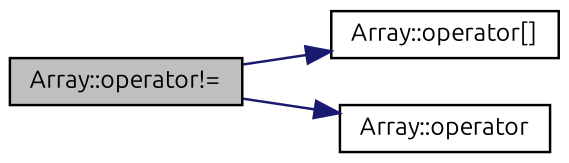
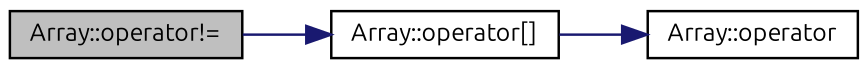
  digraph {
    fontname=Ubuntu
    rankdir=LR
    node [color=black fillcolor=white fontname=Ubuntu fontsize=10 shape=record style=filled]
    edge [color=midnightblue fontname=Ubuntu fontsize=10 labelfontname=Helvetica labelfontsize=10 style=solid]
    n1 [fillcolor=grey75 fontcolor=black height=0.2 label="Array::operator!=" width=0.4]
    n2 [height=0.2 label="Array::operator[]" width=0.4]
    n3 [height=0.2 label="Array::operator" width=0.4]
    n1 -> n2
-   n1 -> n3
+   n2 -> n3
  }
